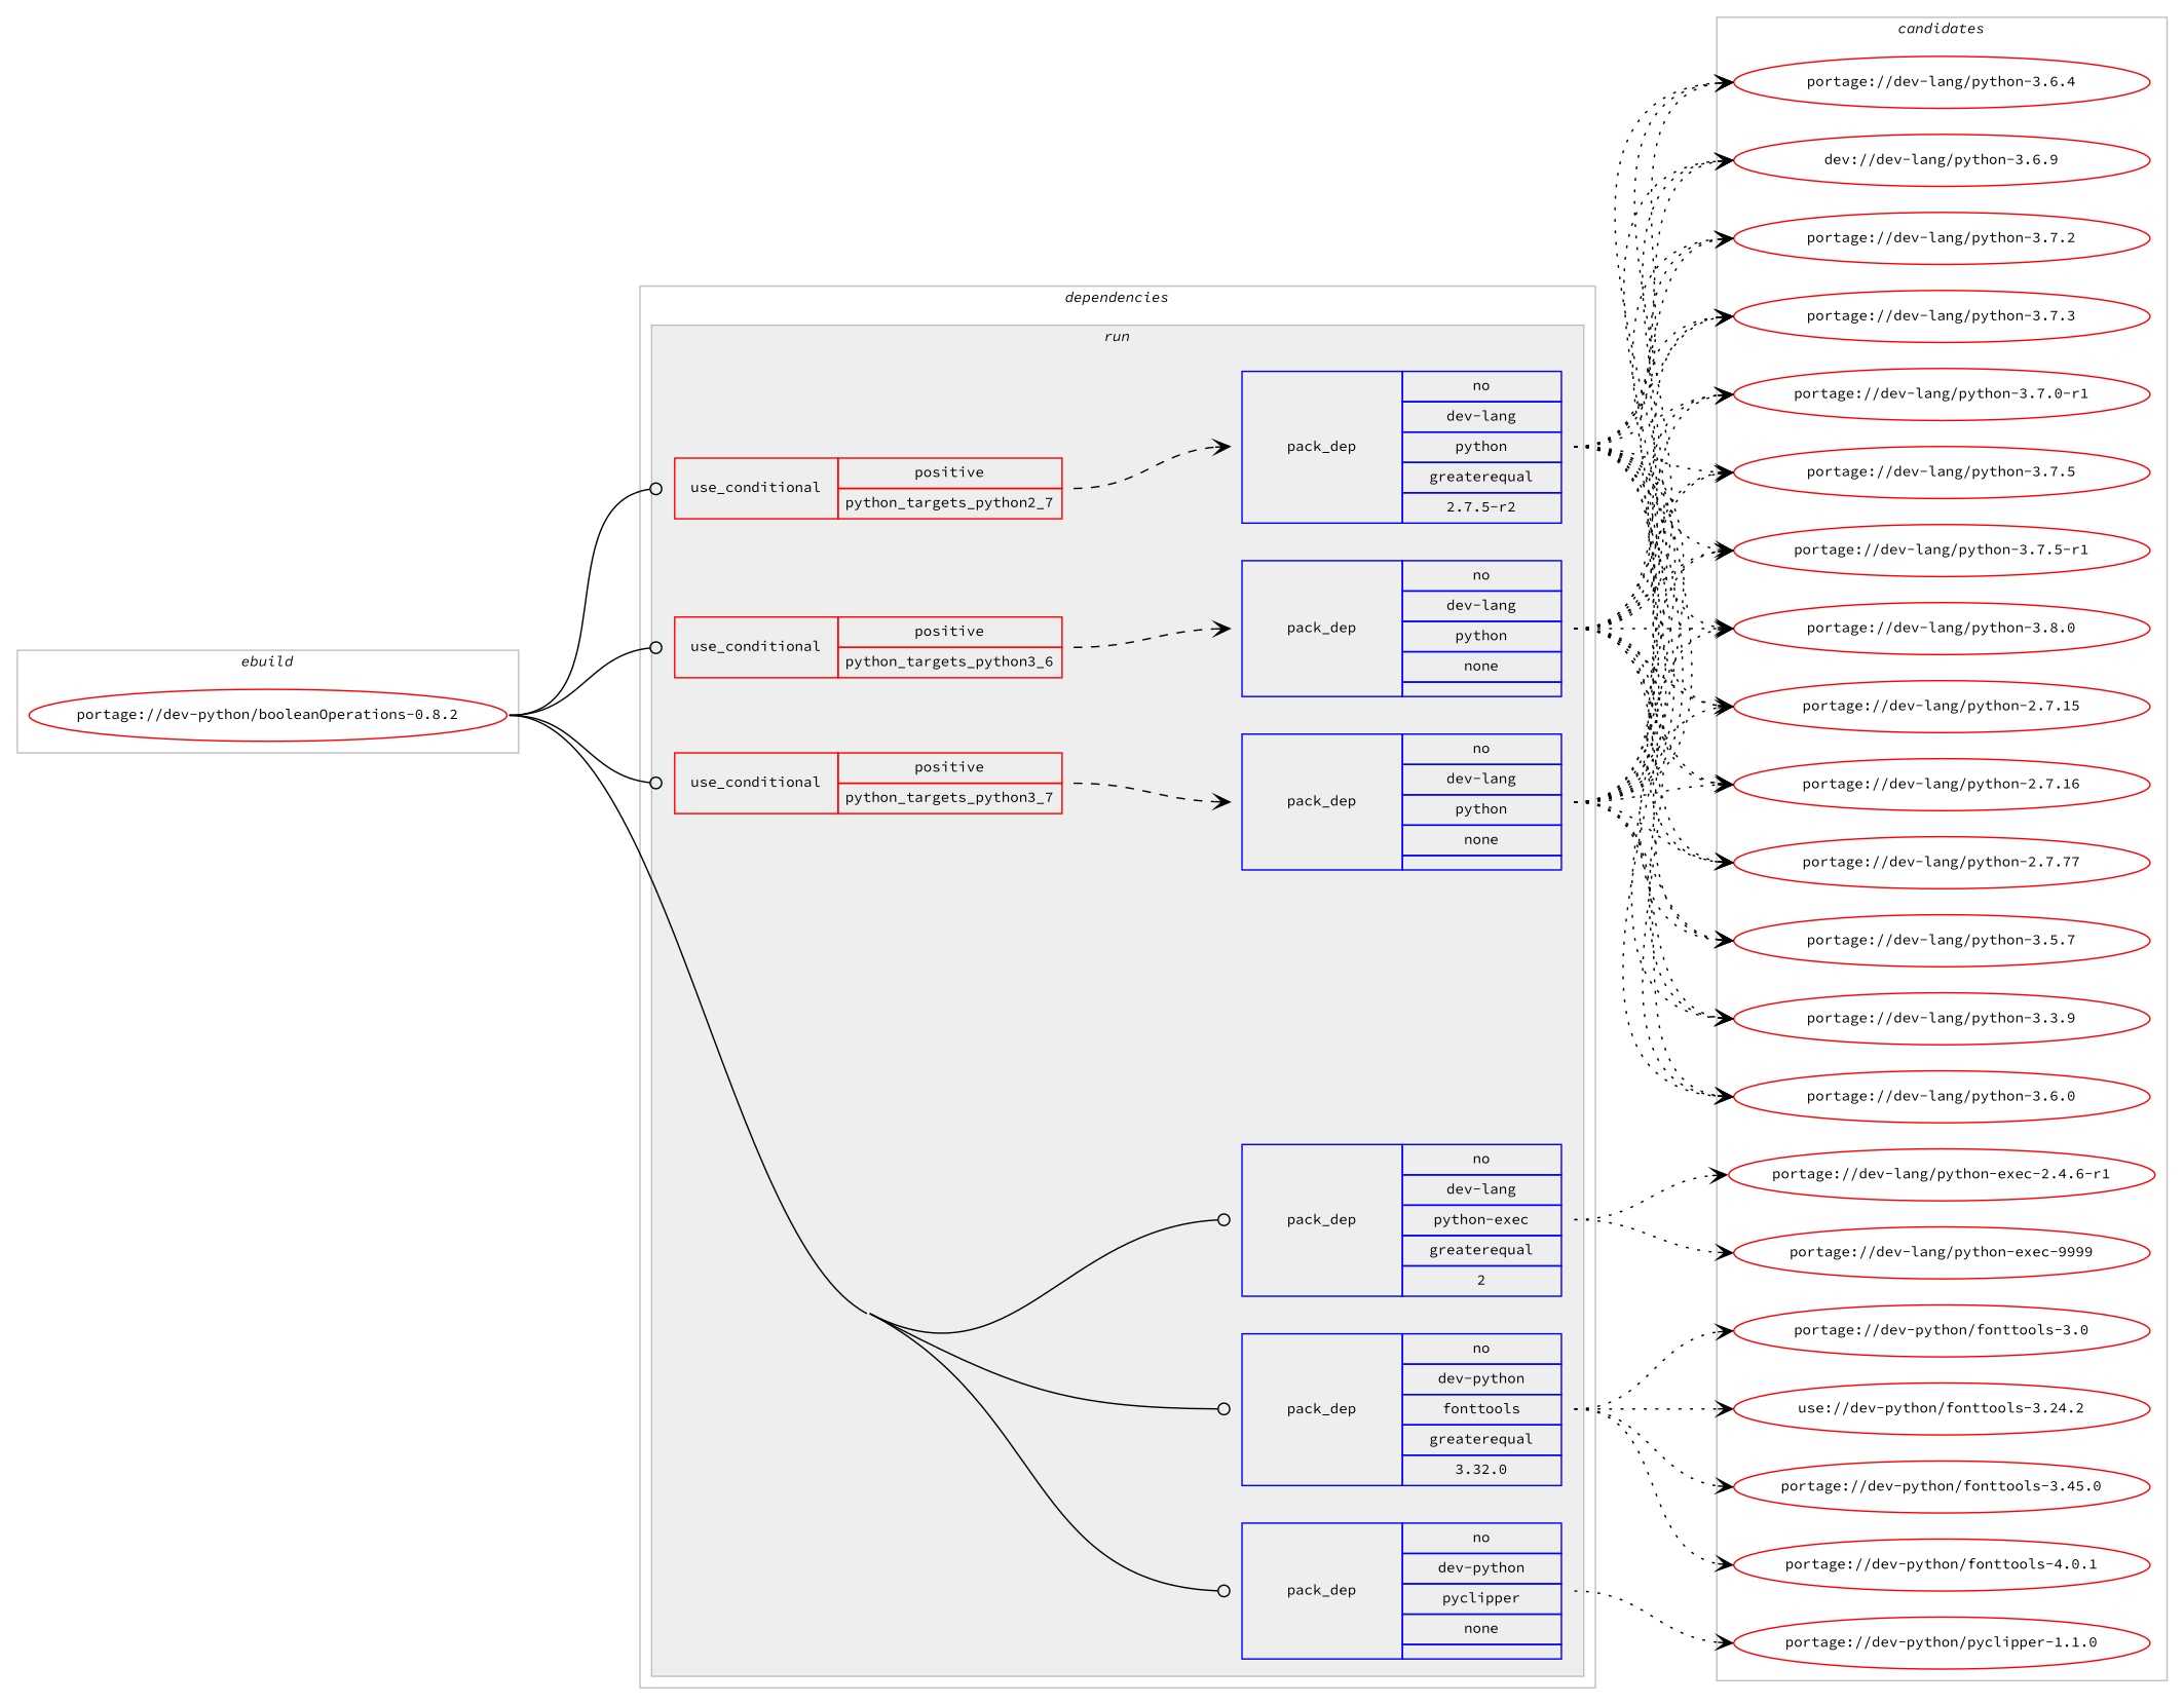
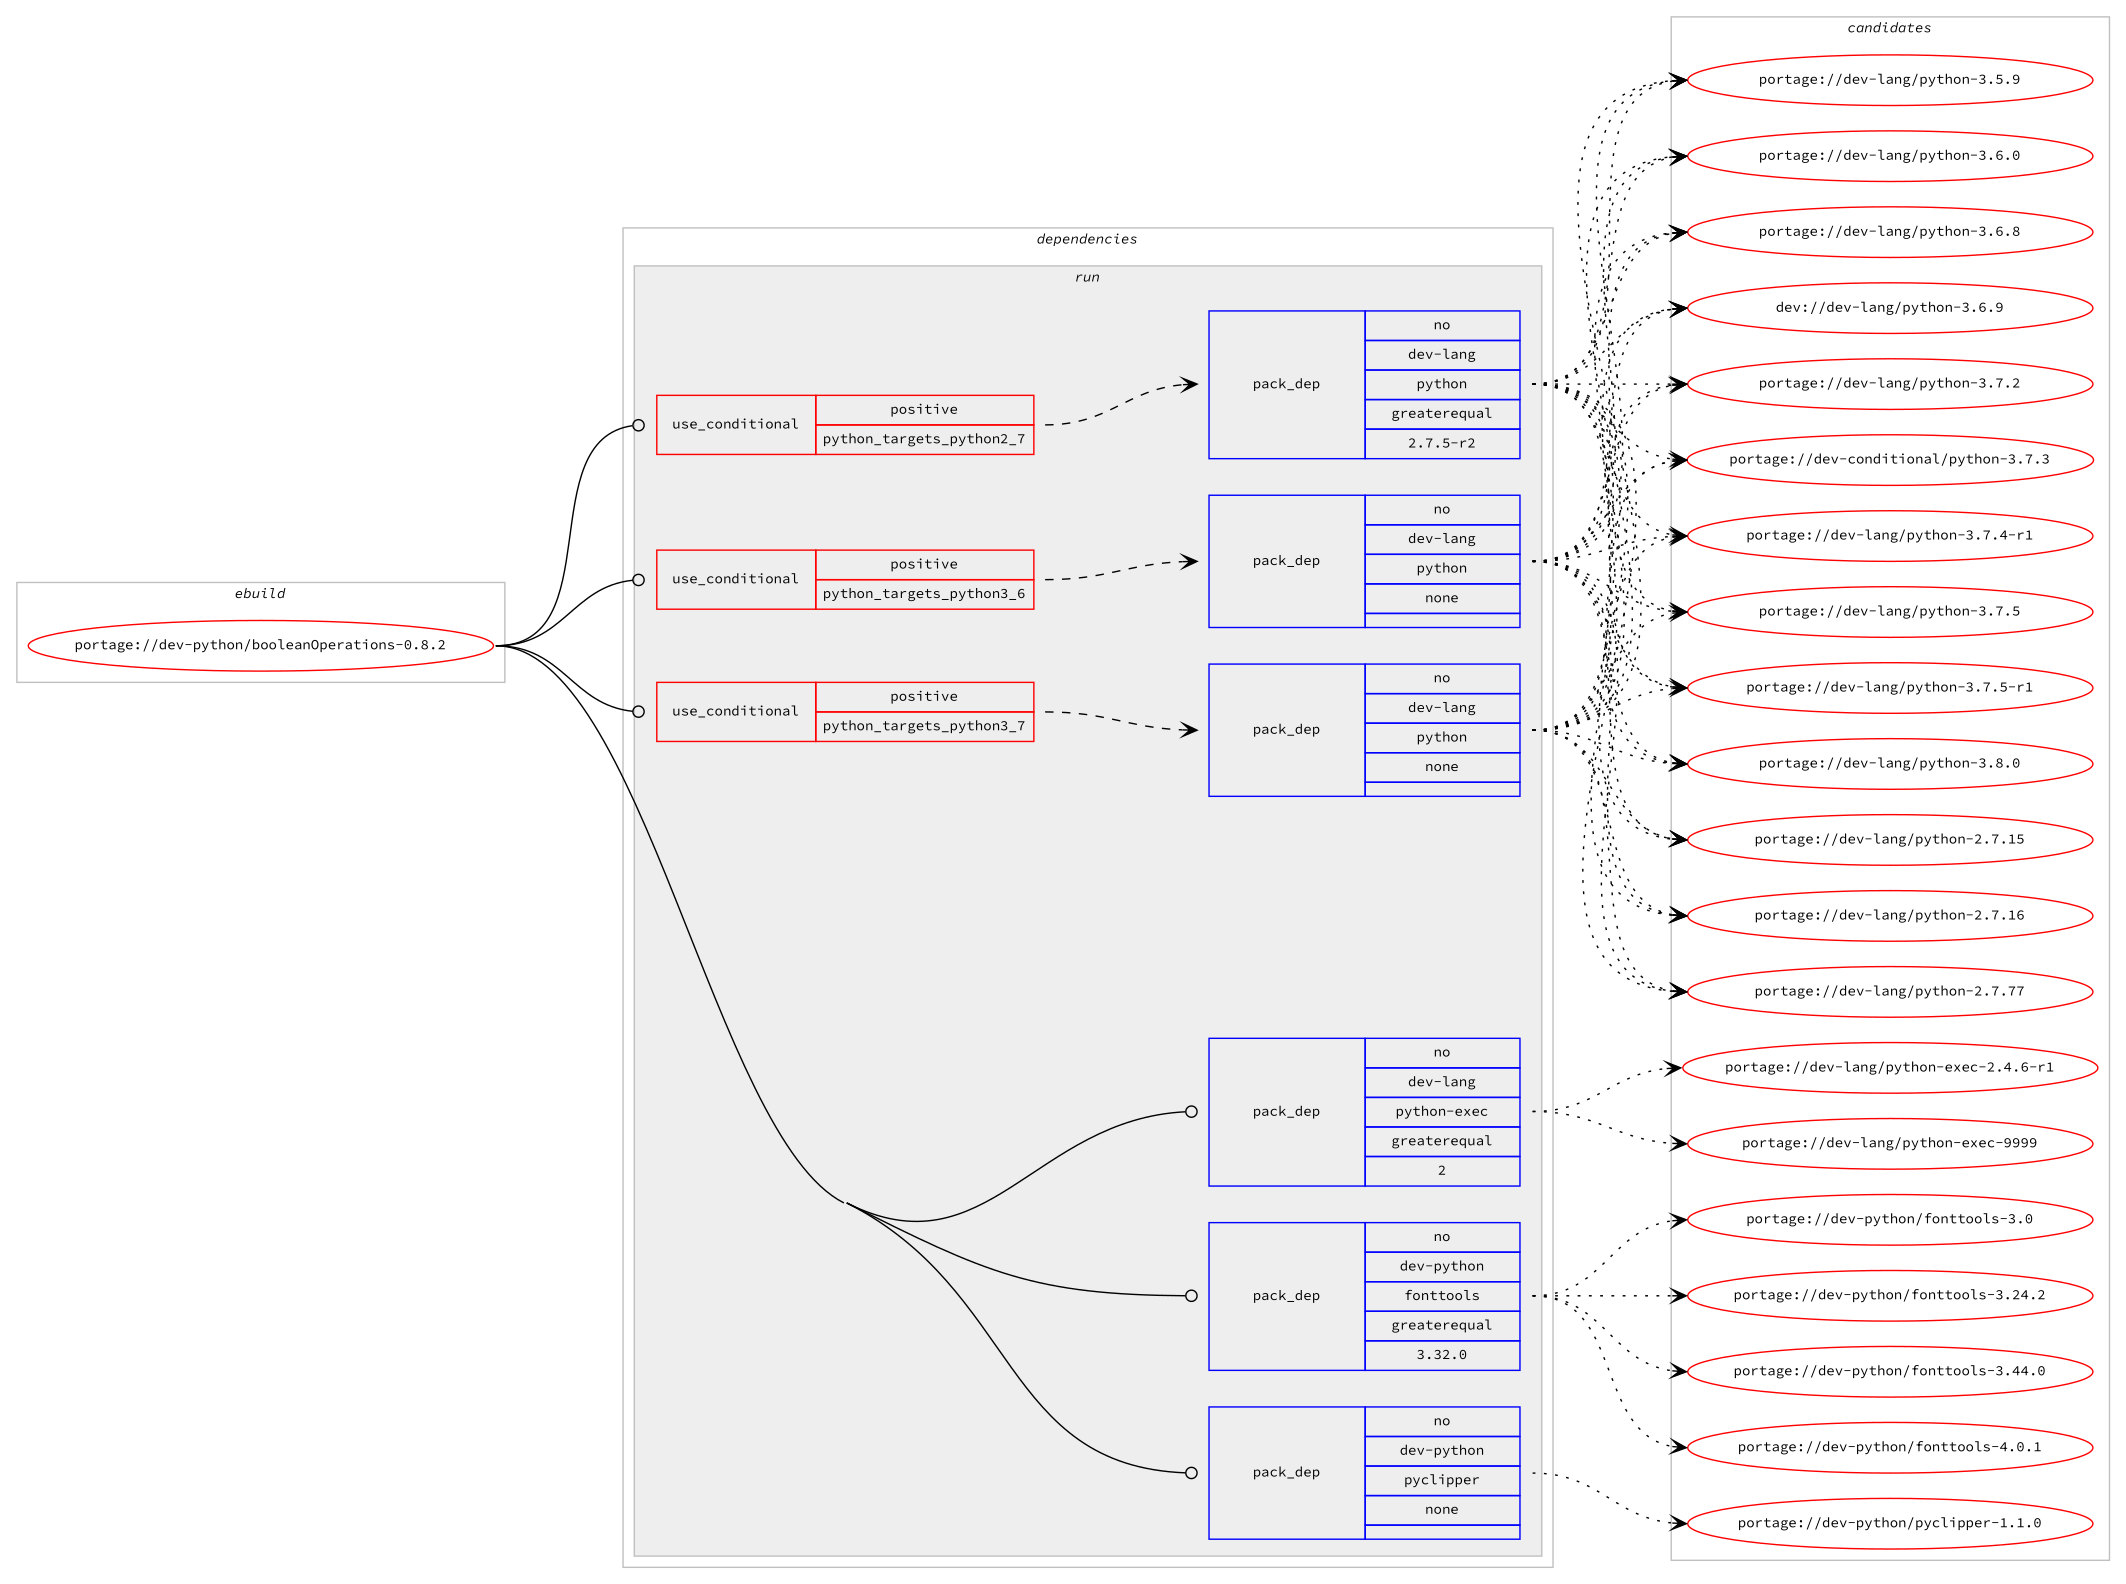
  digraph {
    compound=true
    concentrate=true
    fontname="Source Code Pro"
    fontsize=10
    newrank=true
    rankdir=LR
    ranksep=1.5
    node [color=red fontname="Source Code Pro" fontsize=10]
    edge [arrowhead=vee fontname="Source Code Pro" headport=w style=dotted tailport=e weight=100]
    n1 [label="portage://dev-python/booleanOperations-0.8.2" width=4]
    n2 [color=blue label=<<TABLE BORDER="0" CELLBORDER="1" CELLSPACING="0" CELLPADDING="4" WIDTH="220"><TR><TD ROWSPAN="6" CELLPADDING="30">pack_dep</TD></TR><TR><TD WIDTH="110">no</TD></TR><TR><TD>dev-lang</TD></TR><TR><TD>python</TD></TR><TR><TD>greaterequal</TD></TR><TR><TD>2.7.5-r2</TD></TR></TABLE>> shape=none]
    n3 [label=<<TABLE BORDER="0" CELLBORDER="1" CELLSPACING="0" CELLPADDING="4"><TR><TD ROWSPAN="3" CELLPADDING="10">use_conditional</TD></TR><TR><TD>positive</TD></TR><TR><TD>python_targets_python2_7</TD></TR></TABLE>> shape=none]
    n4 [color=blue label=<<TABLE BORDER="0" CELLBORDER="1" CELLSPACING="0" CELLPADDING="4" WIDTH="220"><TR><TD ROWSPAN="6" CELLPADDING="30">pack_dep</TD></TR><TR><TD WIDTH="110">no</TD></TR><TR><TD>dev-lang</TD></TR><TR><TD>python</TD></TR><TR><TD>none</TD></TR><TR><TD></TD></TR></TABLE>> shape=none]
    n5 [label=<<TABLE BORDER="0" CELLBORDER="1" CELLSPACING="0" CELLPADDING="4"><TR><TD ROWSPAN="3" CELLPADDING="10">use_conditional</TD></TR><TR><TD>positive</TD></TR><TR><TD>python_targets_python3_6</TD></TR></TABLE>> shape=none]
    n6 [color=blue label=<<TABLE BORDER="0" CELLBORDER="1" CELLSPACING="0" CELLPADDING="4" WIDTH="220"><TR><TD ROWSPAN="6" CELLPADDING="30">pack_dep</TD></TR><TR><TD WIDTH="110">no</TD></TR><TR><TD>dev-lang</TD></TR><TR><TD>python</TD></TR><TR><TD>none</TD></TR><TR><TD></TD></TR></TABLE>> shape=none]
    n7 [label=<<TABLE BORDER="0" CELLBORDER="1" CELLSPACING="0" CELLPADDING="4"><TR><TD ROWSPAN="3" CELLPADDING="10">use_conditional</TD></TR><TR><TD>positive</TD></TR><TR><TD>python_targets_python3_7</TD></TR></TABLE>> shape=none]
    n8 [color=blue label=<<TABLE BORDER="0" CELLBORDER="1" CELLSPACING="0" CELLPADDING="4" WIDTH="220"><TR><TD ROWSPAN="6" CELLPADDING="30">pack_dep</TD></TR><TR><TD WIDTH="110">no</TD></TR><TR><TD>dev-lang</TD></TR><TR><TD>python-exec</TD></TR><TR><TD>greaterequal</TD></TR><TR><TD>2</TD></TR></TABLE>> shape=none]
    n9 [color=blue label=<<TABLE BORDER="0" CELLBORDER="1" CELLSPACING="0" CELLPADDING="4" WIDTH="220"><TR><TD ROWSPAN="6" CELLPADDING="30">pack_dep</TD></TR><TR><TD WIDTH="110">no</TD></TR><TR><TD>dev-python</TD></TR><TR><TD>fonttools</TD></TR><TR><TD>greaterequal</TD></TR><TR><TD>3.32.0</TD></TR></TABLE>> shape=none]
    n10 [color=blue label=<<TABLE BORDER="0" CELLBORDER="1" CELLSPACING="0" CELLPADDING="4" WIDTH="220"><TR><TD ROWSPAN="6" CELLPADDING="30">pack_dep</TD></TR><TR><TD WIDTH="110">no</TD></TR><TR><TD>dev-python</TD></TR><TR><TD>pyclipper</TD></TR><TR><TD>none</TD></TR><TR><TD></TD></TR></TABLE>> shape=none]
    n11 [label="portage://dev-lang/python-2.7.15" width=4]
    n12 [label="portage://dev-lang/python-2.7.16" width=4]
    n13 [label="portage://dev-lang/python-2.7.77" width=4]
-   n14 [label="portage://dev-lang/python-3.5.7" width=4]
-   n15 [label="portage://dev-lang/python-3.3.9" width=4]
+   n15 [label="portage://dev-lang/python-3.5.9" width=4]
    n16 [label="portage://dev-lang/python-3.6.0" width=4]
-   n17 [label="portage://dev-lang/python-3.6.4" width=4]
+   n17 [label="portage://dev-lang/python-3.6.8" width=4]
    n18 [label="dev://dev-lang/python-3.6.9" width=4]
    n19 [label="portage://dev-lang/python-3.7.2" width=4]
-   n20 [label="portage://dev-lang/python-3.7.3" width=4]
-   n21 [label="portage://dev-lang/python-3.7.0-r1" width=4]
+   n20 [label="portage://dev-conditional/python-3.7.3" width=4]
+   n21 [label="portage://dev-lang/python-3.7.4-r1" width=4]
    n22 [label="portage://dev-lang/python-3.7.5" width=4]
    n23 [label="portage://dev-lang/python-3.7.5-r1" width=4]
    n24 [label="portage://dev-lang/python-3.8.0" width=4]
    n25 [label="portage://dev-lang/python-exec-2.4.6-r1" width=4]
    n26 [label="portage://dev-lang/python-exec-9999" width=4]
    n27 [label="portage://dev-python/fonttools-3.0" width=4]
-   n28 [label="use://dev-python/fonttools-3.24.2" width=4]
-   n29 [label="portage://dev-python/fonttools-3.45.0" width=4]
+   n28 [label="portage://dev-python/fonttools-3.24.2" width=4]
+   n29 [label="portage://dev-python/fonttools-3.44.0" width=4]
    n30 [label="portage://dev-python/fonttools-4.0.1" width=4]
    n31 [label="portage://dev-python/pyclipper-1.1.0" width=4]
    subgraph cluster_1 {
      color=gray
      label=<<i>ebuild</i>>
      rank=same
      n1
    }
    subgraph cluster_2 {
      color=gray
      label=<<i>dependencies</i>>
      subgraph cluster_3 {
        color=gray
        fillcolor="#eeeeee"
        label=<<i>compile</i>>
        style=filled
      }
      subgraph cluster_4 {
        color=gray
        fillcolor="#eeeeee"
        label=<<i>compile and run</i>>
        style=filled
      }
      subgraph cluster_5 {
        color=gray
        fillcolor="#eeeeee"
        label=<<i>run</i>>
        style=filled
        subgraph sub_6 {
          color=gray
          fillcolor="#eeeeee"
          label=<<i>run</i>>
          style=filled
          n3
          subgraph sub_7 {
            color=gray
            fillcolor="#eeeeee"
            label=<<i>run</i>>
            style=filled
            n2
          }
        }
        subgraph sub_8 {
          color=gray
          fillcolor="#eeeeee"
          label=<<i>run</i>>
          style=filled
          n5
          subgraph sub_9 {
            color=gray
            fillcolor="#eeeeee"
            label=<<i>run</i>>
            style=filled
            n4
          }
        }
        subgraph sub_10 {
          color=gray
          fillcolor="#eeeeee"
          label=<<i>run</i>>
          style=filled
          n7
          subgraph sub_11 {
            color=gray
            fillcolor="#eeeeee"
            label=<<i>run</i>>
            style=filled
            n6
          }
        }
        subgraph sub_12 {
          color=gray
          fillcolor="#eeeeee"
          label=<<i>run</i>>
          style=filled
          n8
        }
        subgraph sub_13 {
          color=gray
          fillcolor="#eeeeee"
          label=<<i>run</i>>
          style=filled
          n9
        }
        subgraph sub_14 {
          color=gray
          fillcolor="#eeeeee"
          label=<<i>run</i>>
          style=filled
          n10
        }
      }
    }
    subgraph cluster_15 {
      color=gray
      label=<<i>candidates</i>>
      rank=same
      subgraph sub_16 {
        color=black
        label=<<i>candidates</i>>
        nodesep=1
        rank=same
        n11
        n12
        n13
-       n14
        n15
        n16
        n17
        n18
        n19
        n20
        n21
        n22
        n23
        n24
      }
      subgraph sub_17 {
        color=black
        label=<<i>candidates</i>>
        nodesep=1
        rank=same
        n11
        n12
        n13
-       n14
        n15
        n16
        n17
        n18
        n19
        n20
        n21
        n22
        n23
        n24
      }
      subgraph sub_18 {
        color=black
        label=<<i>candidates</i>>
        nodesep=1
        rank=same
        n11
        n12
        n13
-       n14
        n15
        n16
        n17
        n18
        n19
        n20
        n21
        n22
        n23
        n24
      }
      subgraph sub_19 {
        color=black
        label=<<i>candidates</i>>
        nodesep=1
        rank=same
        n25
        n26
      }
      subgraph sub_20 {
        color=black
        label=<<i>candidates</i>>
        nodesep=1
        rank=same
        n27
        n28
        n29
        n30
      }
      subgraph sub_21 {
        color=black
        label=<<i>candidates</i>>
        nodesep=1
        rank=same
        n31
      }
    }
    n1 -> n3 [arrowhead=odot style=solid weight=20]
    n1 -> n5 [arrowhead=odot style=solid weight=20]
    n1 -> n7 [arrowhead=odot style=solid weight=20]
    n1 -> n8 [arrowhead=odot style=solid weight=20]
    n1 -> n9 [arrowhead=odot style=solid weight=20]
    n1 -> n10 [arrowhead=odot style=solid weight=20]
    n2 -> n11
    n2 -> n12
    n2 -> n13
-   n2 -> n14
    n2 -> n15
    n2 -> n16
    n2 -> n17
    n2 -> n18
    n2 -> n19
    n2 -> n20
    n2 -> n21
    n2 -> n22
    n2 -> n23
    n2 -> n24
    n3 -> n2 [style=dashed weight=20]
    n4 -> n11
    n4 -> n12
    n4 -> n13
-   n4 -> n14
    n4 -> n15
    n4 -> n16
    n4 -> n17
    n4 -> n18
    n4 -> n19
    n4 -> n20
    n4 -> n21
    n4 -> n22
    n4 -> n23
    n4 -> n24
    n5 -> n4 [style=dashed weight=20]
    n6 -> n11
    n6 -> n12
    n6 -> n13
-   n6 -> n14
    n6 -> n15
    n6 -> n16
    n6 -> n17
    n6 -> n18
    n6 -> n19
    n6 -> n20
    n6 -> n21
    n6 -> n22
    n6 -> n23
    n6 -> n24
    n7 -> n6 [style=dashed weight=20]
    n8 -> n25
    n8 -> n26
    n9 -> n27
    n9 -> n28
    n9 -> n29
    n9 -> n30
    n10 -> n31
  }
